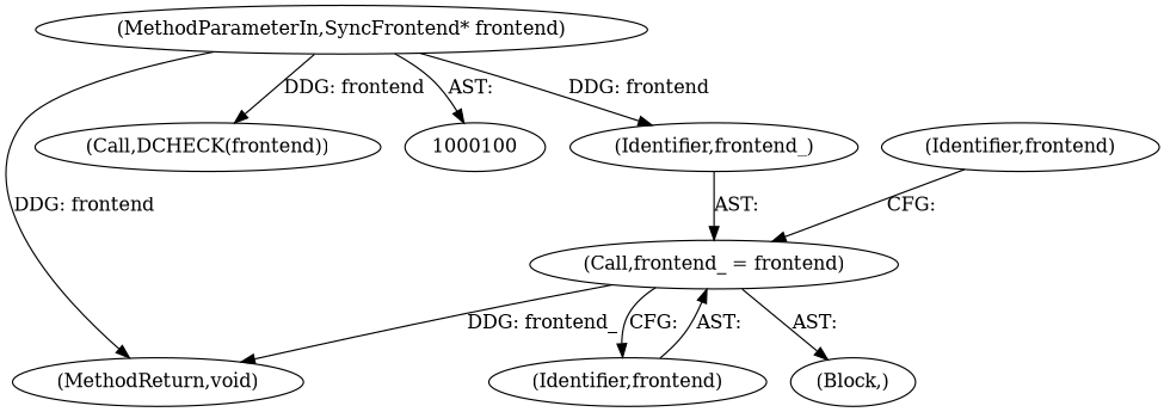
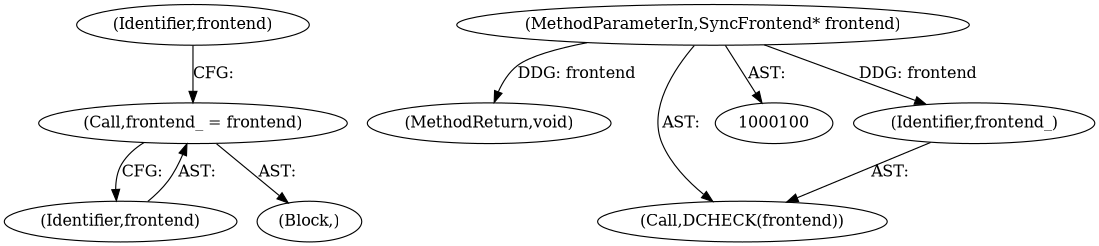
  digraph {
    n1 [label="(Call,frontend_ = frontend)"]
    n2 [label="(Identifier,frontend)"]
    n3 [label="(MethodReturn,void)"]
    n4 [label="(Block,)"]
    n5 [label="(MethodParameterIn,SyncFrontend* frontend)"]
    n6 [label="(Call,DCHECK(frontend))"]
    1000100
    n8 [label="(Identifier,frontend_)"]
    n9 [label="(Identifier,frontend)"]
    n1 -> n2 [label="CFG: "]
-   n1 -> n3 [label="DDG: frontend_"]
    n1 -> n4 [label="AST: "]
    n2 -> n1 [label="AST: "]
    n5 -> n3 [label="DDG: frontend"]
-   n5 -> n6 [label="DDG: frontend"]
+   n5 -> n6 [label="AST: "]
    n5 -> 1000100 [label="AST: "]
    n5 -> n8 [label="DDG: frontend"]
-   n8 -> n1 [label="AST: "]
+   n8 -> n6 [label="AST: "]
    n9 -> n1 [label="CFG: "]
  }
